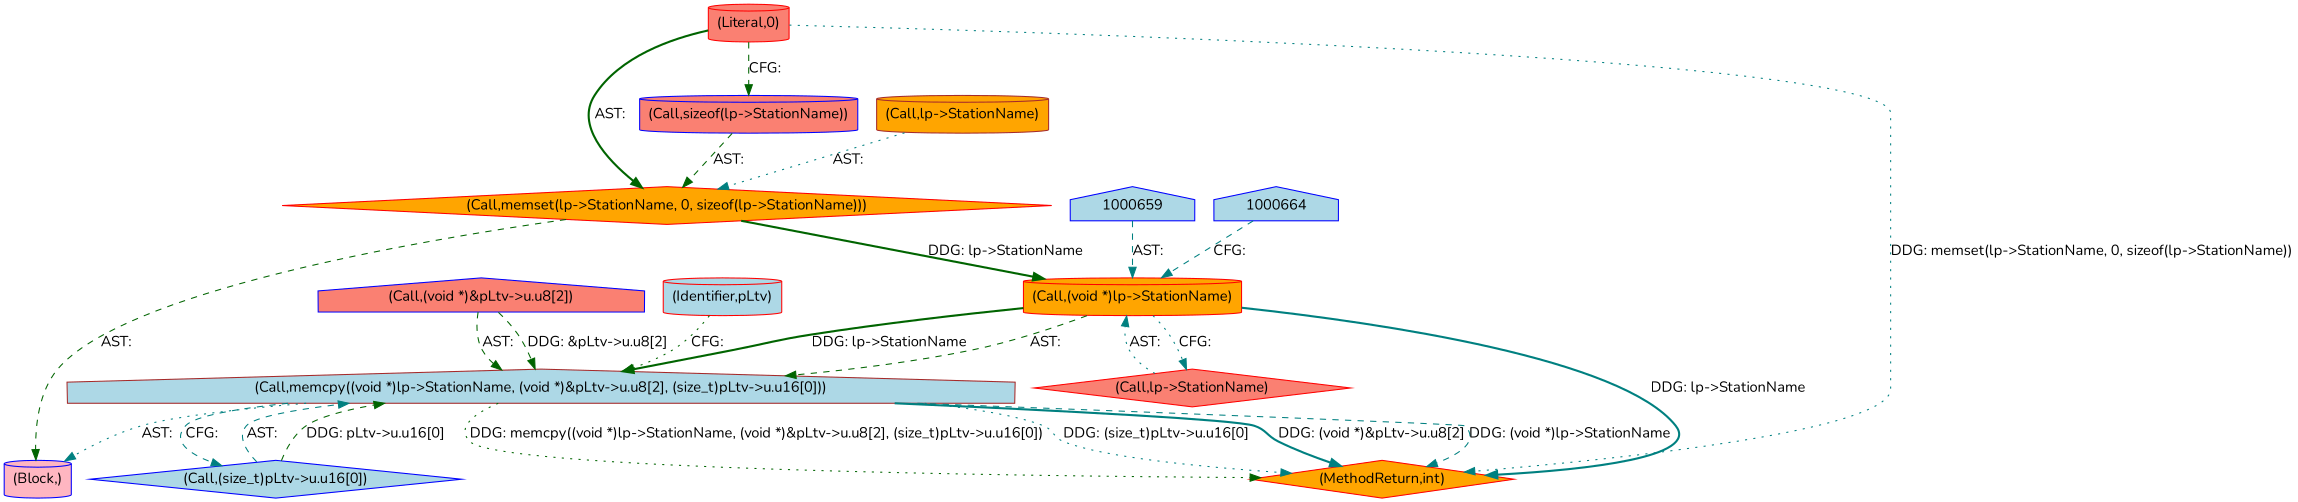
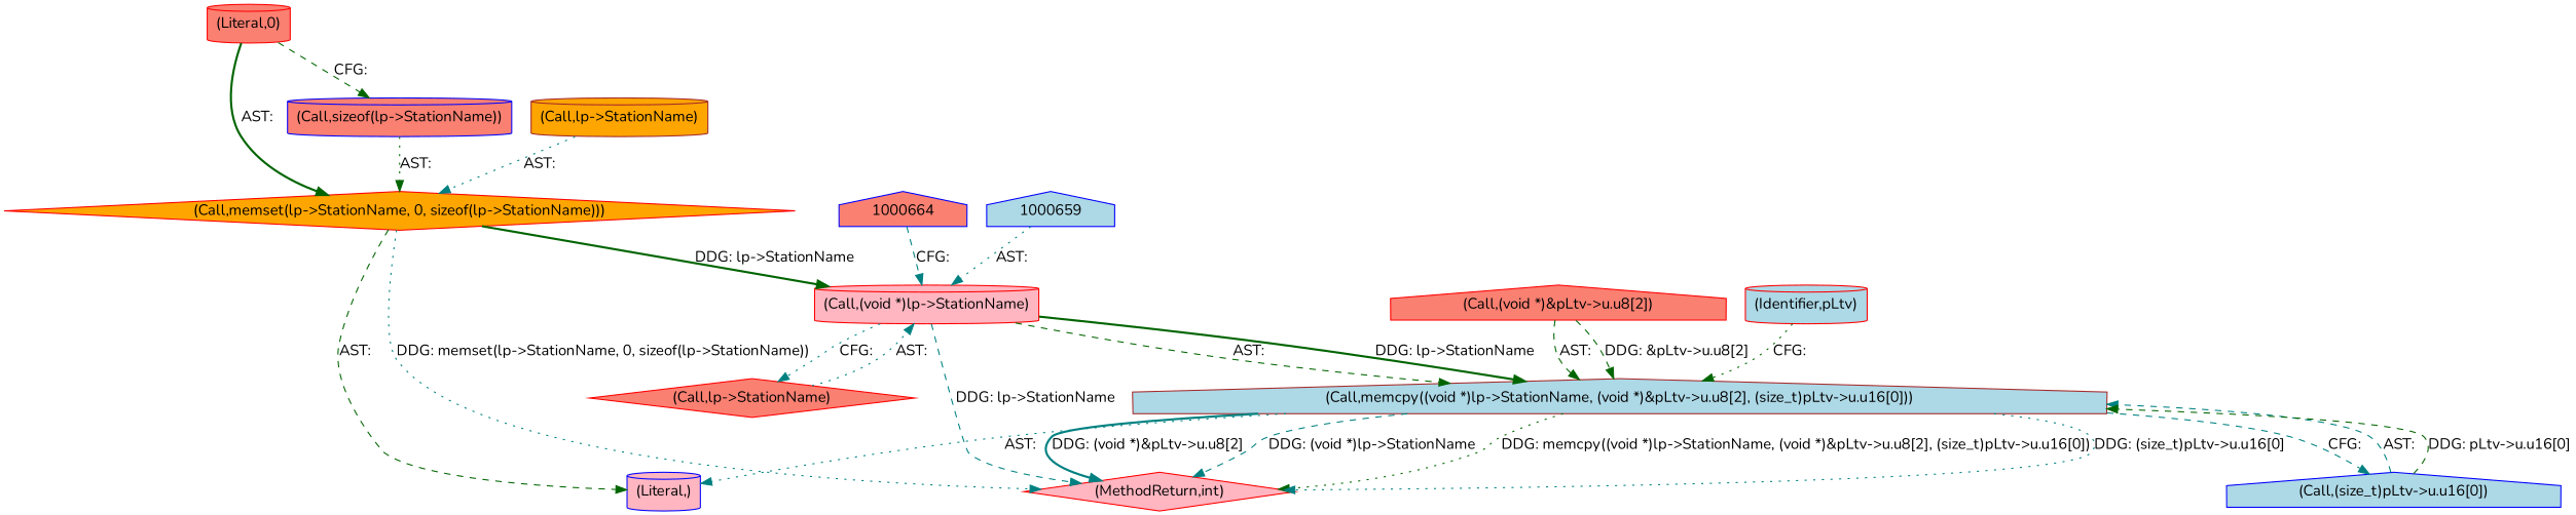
  digraph {
    fontname=Nunito
    node [color=red fillcolor=lightblue fontname=Nunito shape=cylinder style=filled]
    edge [color=teal fontname=Nunito style=dashed]
-   n1 [fillcolor=orange label="(Call,(void *)lp->StationName)"]
+   n1 [fillcolor=lightpink label="(Call,(void *)lp->StationName)"]
    n2 [color=brown label="(Call,memcpy((void *)lp->StationName, (void *)&pLtv->u.u8[2], (size_t)pLtv->u.u16[0]))" shape=house]
    n3 [fillcolor=salmon label="(Call,lp->StationName)" shape=diamond]
-   n4 [fillcolor=orange label="(MethodReturn,int)" shape=diamond]
-   n5 [color=blue fillcolor=lightpink label="(Block,)"]
-   n6 [color=blue label="(Call,(size_t)pLtv->u.u16[0])" shape=diamond]
+   n4 [fillcolor=lightpink label="(MethodReturn,int)" shape=diamond]
+   n5 [color=blue fillcolor=lightpink label="(Literal,)"]
+   n6 [color=blue label="(Call,(size_t)pLtv->u.u16[0])" shape=house]
    n7 [fillcolor=orange label="(Call,memset(lp->StationName, 0, sizeof(lp->StationName)))" shape=diamond]
    n8 [color=blue fillcolor=salmon label="(Call,sizeof(lp->StationName))"]
    n9 [fillcolor=salmon label="(Literal,0)"]
    n10 [color=brown fillcolor=orange label="(Call,lp->StationName)"]
-   n11 [color=blue fillcolor=salmon label="(Call,(void *)&pLtv->u.u8[2])" shape=house]
+   n11 [fillcolor=salmon label="(Call,(void *)&pLtv->u.u8[2])" shape=house]
    n12 [label="(Identifier,pLtv)"]
    1000659 [color=blue shape=house]
-   1000664 [color=blue shape=house]
+   1000664 [color=blue fillcolor=salmon shape=house]
    n1 -> n2 [color=darkgreen label="AST: "]
    n1 -> n2 [color=darkgreen label="DDG: lp->StationName" style=bold]
    n1 -> n3 [label="CFG: " style=dotted]
-   n1 -> n4 [label="DDG: lp->StationName" style=bold]
+   n1 -> n4 [label="DDG: lp->StationName"]
    n2 -> n4 [label="DDG: (void *)&pLtv->u.u8[2]" style=bold]
    n2 -> n4 [label="DDG: (void *)lp->StationName"]
    n2 -> n4 [color=darkgreen label="DDG: memcpy((void *)lp->StationName, (void *)&pLtv->u.u8[2], (size_t)pLtv->u.u16[0])" style=dotted]
    n2 -> n4 [label="DDG: (size_t)pLtv->u.u16[0]" style=dotted]
    n2 -> n5 [label="AST: " style=dotted]
    n2 -> n6 [label="CFG: "]
    n3 -> n1 [label="AST: " style=dotted]
    n6 -> n2 [label="AST: "]
    n6 -> n2 [color=darkgreen label="DDG: pLtv->u.u16[0]"]
    n7 -> n1 [color=darkgreen label="DDG: lp->StationName" style=bold]
-   n9 -> n4 [label="DDG: memset(lp->StationName, 0, sizeof(lp->StationName))" style=dotted]
+   n7 -> n4 [label="DDG: memset(lp->StationName, 0, sizeof(lp->StationName))" style=dotted]
    n7 -> n5 [color=darkgreen label="AST: "]
-   n8 -> n7 [color=darkgreen label="AST: "]
+   n8 -> n7 [color=darkgreen label="AST: " style=dotted]
    n9 -> n7 [color=darkgreen label="AST: " style=bold]
    n9 -> n8 [color=darkgreen label="CFG: "]
    n10 -> n7 [label="AST: " style=dotted]
    n11 -> n2 [color=darkgreen label="AST: "]
    n11 -> n2 [color=darkgreen label="DDG: &pLtv->u.u8[2]"]
    n12 -> n2 [color=darkgreen label="CFG: " style=dotted]
-   1000659 -> n1 [label="AST: "]
+   1000659 -> n1 [label="AST: " style=dotted]
    1000664 -> n1 [label="CFG: "]
  }
